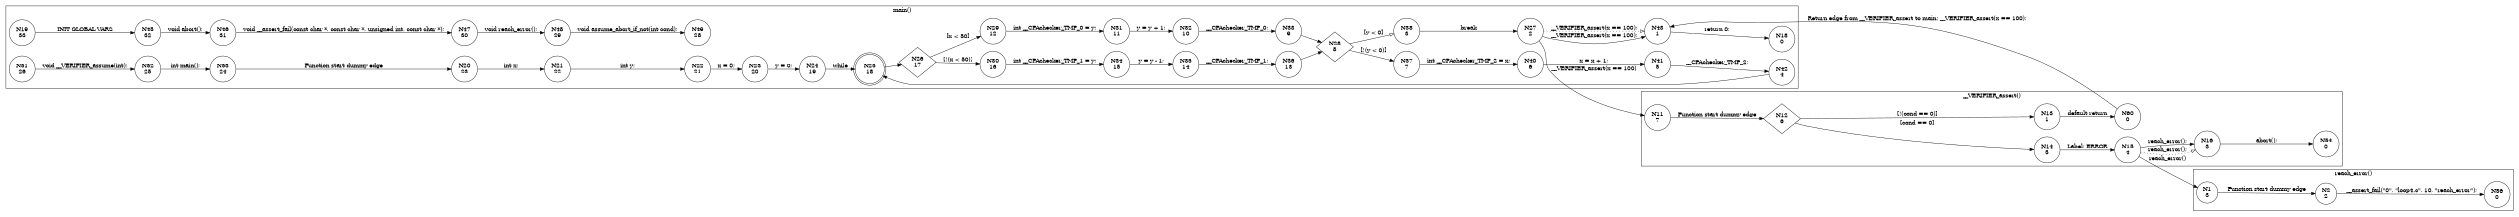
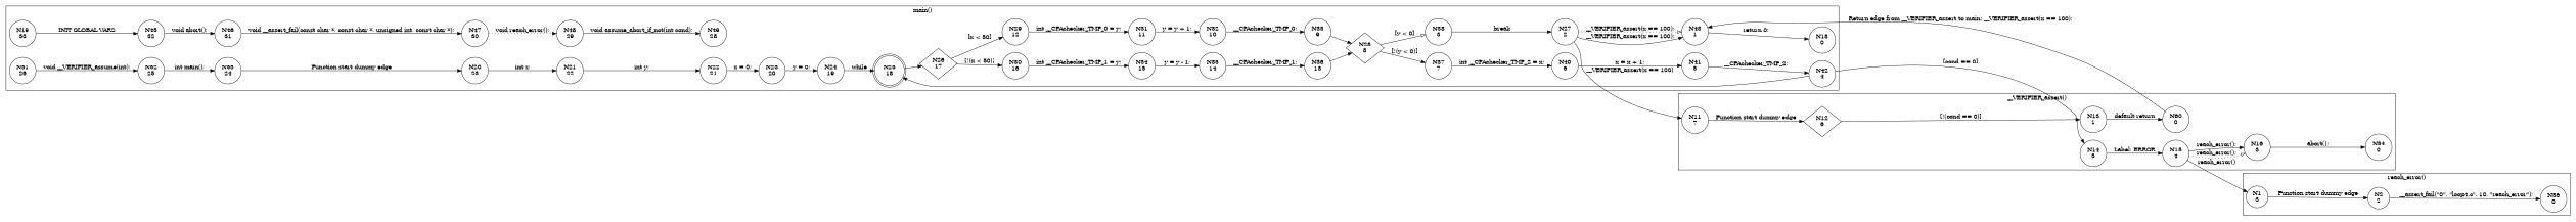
  digraph {
    rankdir=LR
    node [shape=circle]
    n1 [label="N11\n7"]
    n2 [label="N12\n6" shape=diamond]
    n3 [label="N13\n1"]
    n4 [label="N14\n5"]
    n5 [label="N60\n0"]
    n6 [label="N15\n4"]
    n7 [label="N16\n3"]
    n8 [label="N54\n0"]
    n9 [label="N19\n33"]
    n10 [label="N45\n32"]
    n11 [label="N46\n31"]
    n12 [label="N47\n30"]
    n13 [label="N48\n29"]
    n14 [label="N49\n28"]
    n15 [label="N51\n26"]
    n16 [label="N52\n25"]
    n17 [label="N53\n24"]
    n18 [label="N20\n23"]
    n19 [label="N21\n22"]
    n20 [label="N22\n21"]
    n21 [label="N23\n20"]
    n22 [label="N24\n19"]
    n23 [label="N25\n18" shape=doublecircle]
    n24 [label="N26\n17" shape=diamond]
    n25 [label="N30\n16"]
    n26 [label="N29\n12"]
    n27 [label="N34\n15"]
    n28 [label="N35\n14"]
    n29 [label="N36\n13"]
    n30 [label="N28\n8" shape=diamond]
    n31 [label="N37\n7"]
    n32 [label="N38\n3"]
    n33 [label="N40\n6"]
    n34 [label="N41\n5"]
    n35 [label="N42\n4"]
    n36 [label="N27\n2"]
    n37 [label="N43\n1"]
    n38 [label="N18\n0"]
    n39 [label="N31\n11"]
    n40 [label="N32\n10"]
    n41 [label="N33\n9"]
    n42 [label="N1\n3"]
    n43 [label="N2\n2"]
    n44 [label="N56\n0"]
    subgraph cluster_1 {
      label="__VERIFIER_assert()"
      n1
      n2
      n3
      n4
      n5
      n6
      n7
      n8
    }
    subgraph cluster_2 {
      label="assume_abort_if_not()"
    }
    subgraph cluster_3 {
      label="main()"
      n9
      n10
      n11
      n12
      n13
      n14
      n15
      n16
      n17
      n18
      n19
      n20
      n21
      n22
      n23
      n24
      n25
      n26
      n27
      n28
      n29
      n30
      n31
      n32
      n33
      n34
      n35
      n36
      n37
      n38
      n39
      n40
      n41
    }
    subgraph cluster_4 {
      label="reach_error()"
      n42
      n43
      n44
    }
    n1 -> n2 [label="Function start dummy edge"]
    n2 -> n3 [label="[!(cond == 0)]"]
-   n2 -> n4 [label="[cond == 0]"]
+   n35 -> n4 [label="[cond == 0]"]
    n3 -> n5 [label="default return"]
    n4 -> n6 [label="Label: ERROR"]
    n5 -> n37 [label="Return edge from __VERIFIER_assert to main: __VERIFIER_assert(x == 100);"]
    n6 -> n7 [arrowhead=empty label="reach_error();" style=dotted]
    n6 -> n7 [label="reach_error();"]
    n6 -> n42 [label="reach_error()"]
    n7 -> n8 [label="abort();"]
    n9 -> n10 [label="INIT GLOBAL VARS"]
    n10 -> n11 [label="void abort();"]
    n11 -> n12 [label="void __assert_fail(const char *, const char *, unsigned int, const char *);"]
-   n12 -> n13 [label="void reach_error();"]
+   n12 -> n13 [label="void reach_error();" style=dotted]
    n13 -> n14 [label="void assume_abort_if_not(int cond);"]
    n15 -> n16 [label="void __VERIFIER_assume(int);"]
    n16 -> n17 [label="int main();"]
    n17 -> n18 [label="Function start dummy edge"]
    n18 -> n19 [label="int x;"]
    n19 -> n20 [label="int y;"]
    n20 -> n21 [label="x = 0;"]
    n21 -> n22 [label="y = 0;"]
    n22 -> n23 [label=while]
    n23 -> n24
    n24 -> n25 [label="[!(x < 50)]"]
    n24 -> n26 [label="[x < 50]"]
    n25 -> n27 [label="int __CPAchecker_TMP_1 = y;"]
    n26 -> n39 [label="int __CPAchecker_TMP_0 = y;"]
    n27 -> n28 [label="y = y - 1;"]
    n28 -> n29 [label="__CPAchecker_TMP_1;"]
    n29 -> n30
    n30 -> n31 [label="[!(y < 0)]"]
    n30 -> n32 [arrowhead=empty label="[y < 0]"]
    n31 -> n33 [label="int __CPAchecker_TMP_2 = x;"]
    n32 -> n36 [label=break]
    n33 -> n34 [label="x = x + 1;"]
    n34 -> n35 [label="__CPAchecker_TMP_2;"]
    n35 -> n23
    n36 -> n1 [label="__VERIFIER_assert(x == 100)"]
    n36 -> n37 [arrowhead=empty label="__VERIFIER_assert(x == 100);" style=dotted]
    n36 -> n37 [label="__VERIFIER_assert(x == 100);"]
    n37 -> n38 [label="return 0;"]
    n39 -> n40 [label="y = y + 1;"]
    n40 -> n41 [label="__CPAchecker_TMP_0;"]
    n41 -> n30
    n42 -> n43 [label="Function start dummy edge"]
    n43 -> n44 [label="__assert_fail(\"0\", \"loop4.c\", 10, \"reach_error\");"]
  }
